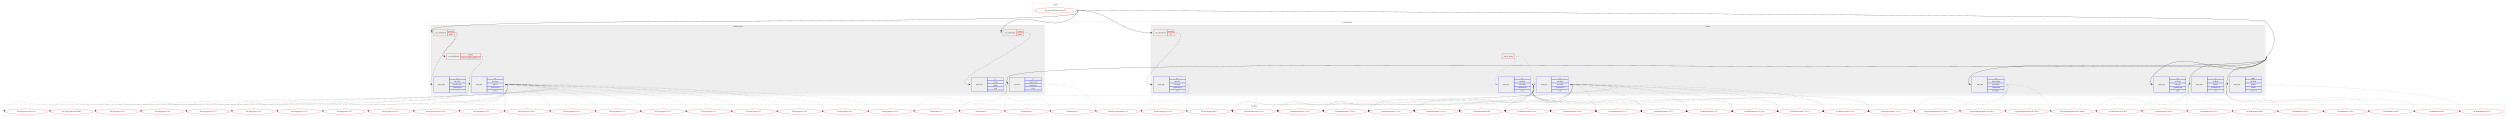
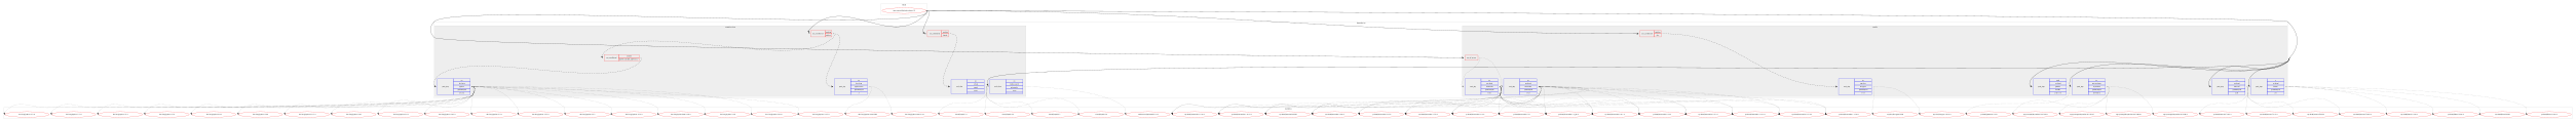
  digraph {
    compound=true
    concentrate=true
    fontname=Ubuntu
    fontsize=10
    newrank=true
    rankdir=TB
    ranksep=1.5
    node [color=red fontname=Ubuntu fontsize=10]
    edge [arrowhead=vee fontname=Ubuntu headport=w style=dotted tailport=e weight=100]
    n1 [label="app-accessibility/sphinxbase-0.8" width=4]
    n2 [color=blue label=<<TABLE BORDER="0" CELLBORDER="1" CELLSPACING="0" CELLPADDING="4" WIDTH="220"><TR><TD ROWSPAN="6" CELLPADDING="30">pack_dep</TD></TR><TR><TD WIDTH="110">no</TD></TR><TR><TD>sys-devel</TD></TR><TR><TD>automake</TD></TR><TR><TD>greaterequal</TD></TR><TR><TD>1.16.1</TD></TR></TABLE>> shape=none]
    n3 [color=blue label=<<TABLE BORDER="0" CELLBORDER="1" CELLSPACING="0" CELLPADDING="4" WIDTH="220"><TR><TD ROWSPAN="6" CELLPADDING="30">pack_dep</TD></TR><TR><TD WIDTH="110">no</TD></TR><TR><TD>sys-devel</TD></TR><TR><TD>automake</TD></TR><TR><TD>greaterequal</TD></TR><TR><TD>1.15.1</TD></TR></TABLE>> shape=none]
    n4 [label=<<TABLE BORDER="0" CELLBORDER="1" CELLSPACING="0" CELLPADDING="4"><TR><TD CELLPADDING="10">any_of_group</TD></TR></TABLE>> shape=none]
    n5 [color=blue label=<<TABLE BORDER="0" CELLBORDER="1" CELLSPACING="0" CELLPADDING="4" WIDTH="220"><TR><TD ROWSPAN="6" CELLPADDING="30">pack_dep</TD></TR><TR><TD WIDTH="110">no</TD></TR><TR><TD>app-doc</TD></TR><TR><TD>doxygen</TD></TR><TR><TD>greaterequal</TD></TR><TR><TD>1.4.7</TD></TR></TABLE>> shape=none]
    n6 [label=<<TABLE BORDER="0" CELLBORDER="1" CELLSPACING="0" CELLPADDING="4"><TR><TD ROWSPAN="3" CELLPADDING="10">use_conditional</TD></TR><TR><TD>positive</TD></TR><TR><TD>doc</TD></TR></TABLE>> shape=none]
    n7 [color=blue label=<<TABLE BORDER="0" CELLBORDER="1" CELLSPACING="0" CELLPADDING="4" WIDTH="220"><TR><TD ROWSPAN="6" CELLPADDING="30">pack_dep</TD></TR><TR><TD WIDTH="110">no</TD></TR><TR><TD>app-portage</TD></TR><TR><TD>elt-patches</TD></TR><TR><TD>greaterequal</TD></TR><TR><TD>20170815</TD></TR></TABLE>> shape=none]
    n8 [color=blue label=<<TABLE BORDER="0" CELLBORDER="1" CELLSPACING="0" CELLPADDING="4" WIDTH="220"><TR><TD ROWSPAN="6" CELLPADDING="30">pack_dep</TD></TR><TR><TD WIDTH="110">no</TD></TR><TR><TD>sys-devel</TD></TR><TR><TD>autoconf</TD></TR><TR><TD>greaterequal</TD></TR><TR><TD>2.69</TD></TR></TABLE>> shape=none]
    n9 [color=blue label=<<TABLE BORDER="0" CELLBORDER="1" CELLSPACING="0" CELLPADDING="4" WIDTH="220"><TR><TD ROWSPAN="6" CELLPADDING="30">pack_dep</TD></TR><TR><TD WIDTH="110">no</TD></TR><TR><TD>sys-devel</TD></TR><TR><TD>libtool</TD></TR><TR><TD>greaterequal</TD></TR><TR><TD>2.4</TD></TR></TABLE>> shape=none]
    n10 [color=blue label=<<TABLE BORDER="0" CELLBORDER="1" CELLSPACING="0" CELLPADDING="4" WIDTH="220"><TR><TD ROWSPAN="6" CELLPADDING="30">pack_dep</TD></TR><TR><TD WIDTH="110">weak</TD></TR><TR><TD>sys-devel</TD></TR><TR><TD>gettext</TD></TR><TR><TD>smaller</TD></TR><TR><TD>0.18.1.1-r3</TD></TR></TABLE>> shape=none]
    n11 [color=blue label=<<TABLE BORDER="0" CELLBORDER="1" CELLSPACING="0" CELLPADDING="4" WIDTH="220"><TR><TD ROWSPAN="6" CELLPADDING="30">pack_dep</TD></TR><TR><TD WIDTH="110">no</TD></TR><TR><TD>virtual</TD></TR><TR><TD>lapack</TD></TR><TR><TD>none</TD></TR><TR><TD></TD></TR></TABLE>> shape=none]
    n12 [label=<<TABLE BORDER="0" CELLBORDER="1" CELLSPACING="0" CELLPADDING="4"><TR><TD ROWSPAN="3" CELLPADDING="10">use_conditional</TD></TR><TR><TD>positive</TD></TR><TR><TD>lapack</TD></TR></TABLE>> shape=none]
    n13 [color=blue label=<<TABLE BORDER="0" CELLBORDER="1" CELLSPACING="0" CELLPADDING="4" WIDTH="220"><TR><TD ROWSPAN="6" CELLPADDING="30">pack_dep</TD></TR><TR><TD WIDTH="110">no</TD></TR><TR><TD>dev-lang</TD></TR><TR><TD>python</TD></TR><TR><TD>greaterequal</TD></TR><TR><TD>2.7.5-r2</TD></TR></TABLE>> shape=none]
    n14 [label=<<TABLE BORDER="0" CELLBORDER="1" CELLSPACING="0" CELLPADDING="4"><TR><TD ROWSPAN="3" CELLPADDING="10">use_conditional</TD></TR><TR><TD>positive</TD></TR><TR><TD>python_targets_python2_7</TD></TR></TABLE>> shape=none]
    n15 [color=blue label=<<TABLE BORDER="0" CELLBORDER="1" CELLSPACING="0" CELLPADDING="4" WIDTH="220"><TR><TD ROWSPAN="6" CELLPADDING="30">pack_dep</TD></TR><TR><TD WIDTH="110">no</TD></TR><TR><TD>dev-lang</TD></TR><TR><TD>python-exec</TD></TR><TR><TD>greaterequal</TD></TR><TR><TD>2</TD></TR></TABLE>> shape=none]
    n16 [label=<<TABLE BORDER="0" CELLBORDER="1" CELLSPACING="0" CELLPADDING="4"><TR><TD ROWSPAN="3" CELLPADDING="10">use_conditional</TD></TR><TR><TD>positive</TD></TR><TR><TD>python</TD></TR></TABLE>> shape=none]
    n17 [color=blue label=<<TABLE BORDER="0" CELLBORDER="1" CELLSPACING="0" CELLPADDING="4" WIDTH="220"><TR><TD ROWSPAN="6" CELLPADDING="30">pack_dep</TD></TR><TR><TD WIDTH="110">no</TD></TR><TR><TD>media-sound</TD></TR><TR><TD>pulseaudio</TD></TR><TR><TD>none</TD></TR><TR><TD></TD></TR></TABLE>> shape=none]
    n18 [label="sys-devel/automake-1.10.3-r3" width=4]
    n19 [label="sys-devel/automake-1.11.6-r3" width=4]
    n20 [label="sys-devel/automake-1.12.6-r2" width=4]
    n21 [label="sys-devel/automake-1.13.4-r2" width=4]
    n22 [label="sys-devel/automake-1.14.1-r2" width=4]
    n23 [label="sys-devel/automake-1.15.1-r2" width=4]
    n24 [label="sys-devel/automake-1.16-r2" width=4]
    n25 [label="sys-devel/automake-1.16.1-r1" width=4]
    n26 [label="sys-devel/automake-1.4_p6-r2" width=4]
    n27 [label="sys-devel/automake-1.5-r2" width=4]
    n28 [label="sys-devel/automake-1.6.3-r7" width=4]
    n29 [label="sys-devel/automake-1.7.9-r3" width=4]
    n30 [label="sys-devel/automake-1.8.5-r5" width=4]
    n31 [label="sys-devel/automake-1.9.6-r5" width=4]
    n32 [label="sys-devel/automake-9999" width=4]
    n33 [label="app-doc/doxygen-1.8.14-r1" width=4]
    n34 [label="app-doc/doxygen-9999" width=4]
    n35 [label="app-portage/elt-patches-20170317" width=4]
    n36 [label="app-portage/elt-patches-20170422" width=4]
    n37 [label="app-portage/elt-patches-20170815" width=4]
    n38 [label="app-portage/elt-patches-20170826.1" width=4]
    n39 [label="sys-devel/autoconf-2.13-r1" width=4]
    n40 [label="sys-devel/autoconf-2.64-r1" width=4]
    n41 [label="sys-devel/autoconf-2.69-r4" width=4]
    n42 [label="sys-devel/autoconf-9999" width=4]
    n43 [label="sys-devel/libtool-2.4.6-r3" width=4]
    n44 [label="sys-devel/libtool-2.4.6-r4" width=4]
    n45 [label="sys-devel/libtool-2.4.6-r5" width=4]
    n46 [label="sys-devel/libtool-9999" width=4]
    n47 [label="sys-devel/gettext-0.19.8.1" width=4]
    n48 [label="virtual/lapack-3.0" width=4]
    n49 [label="virtual/lapack-3.1" width=4]
    n50 [label="virtual/lapack-3.6" width=4]
    n51 [label="virtual/lapack-3.7" width=4]
    n52 [label="dev-lang/python-2.7.15" width=4]
    n53 [label="dev-lang/python-2.7.16" width=4]
    n54 [label="dev-lang/python-3.4.5-r1" width=4]
    n55 [label="dev-lang/python-3.4.6-r1" width=4]
    n56 [label="dev-lang/python-3.4.8" width=4]
    n57 [label="dev-lang/sphinxbase-3.4.8-r1" width=4]
    n58 [label="dev-lang/python-3.5.4-r1" width=4]
    n59 [label="dev-lang/python-3.5.5" width=4]
    n60 [label="dev-lang/python-3.5.5-r1" width=4]
    n61 [label="dev-lang/python-3.5.6" width=4]
    n62 [label="dev-lang/python-3.6.3-r1" width=4]
    n63 [label="dev-lang/python-3.6.4" width=4]
    n64 [label="dev-lang/python-3.6.5" width=4]
    n65 [label="dev-lang/python-3.6.5-r1" width=4]
    n66 [label="dev-lang/python-3.6.6" width=4]
    n67 [label="dev-lang/python-3.6.8" width=4]
    n68 [label="dev-lang/python-3.7.0" width=4]
    n69 [label="dev-lang/python-3.7.2" width=4]
    n70 [label="dev-lang/python-exec-2.4.6" width=4]
    n71 [label="dev-lang/python-exec-9999" width=4]
    n72 [label="media-sound/pulseaudio-12.2" width=4]
    subgraph cluster_1 {
      color=gray
      label=<<i>ebuild</i>>
      rank=same
      n1
    }
    subgraph cluster_2 {
      color=gray
      label=<<i>dependencies</i>>
      subgraph cluster_3 {
        color=gray
        fillcolor="#eeeeee"
        label=<<i>compile</i>>
        style=filled
        subgraph sub_4 {
          color=gray
          fillcolor="#eeeeee"
          label=<<i>compile</i>>
          style=filled
          n4
          subgraph sub_5 {
            color=gray
            fillcolor="#eeeeee"
            label=<<i>compile</i>>
            style=filled
            n2
          }
          subgraph sub_6 {
            color=gray
            fillcolor="#eeeeee"
            label=<<i>compile</i>>
            style=filled
            n3
          }
        }
        subgraph sub_7 {
          color=gray
          fillcolor="#eeeeee"
          label=<<i>compile</i>>
          style=filled
          n6
          subgraph sub_8 {
            color=gray
            fillcolor="#eeeeee"
            label=<<i>compile</i>>
            style=filled
            n5
          }
        }
        subgraph sub_9 {
          color=gray
          fillcolor="#eeeeee"
          label=<<i>compile</i>>
          style=filled
          n7
        }
        subgraph sub_10 {
          color=gray
          fillcolor="#eeeeee"
          label=<<i>compile</i>>
          style=filled
          n8
        }
        subgraph sub_11 {
          color=gray
          fillcolor="#eeeeee"
          label=<<i>compile</i>>
          style=filled
          n9
        }
        subgraph sub_12 {
          color=gray
          fillcolor="#eeeeee"
          label=<<i>compile</i>>
          style=filled
          n10
        }
      }
      subgraph cluster_13 {
        color=gray
        fillcolor="#eeeeee"
        label=<<i>compile and run</i>>
        style=filled
        subgraph sub_14 {
          color=gray
          fillcolor="#eeeeee"
          label=<<i>compile and run</i>>
          style=filled
          n12
          subgraph sub_15 {
            color=gray
            fillcolor="#eeeeee"
            label=<<i>compile and run</i>>
            style=filled
            n11
          }
        }
        subgraph sub_16 {
          color=gray
          fillcolor="#eeeeee"
          label=<<i>compile and run</i>>
          style=filled
          n16
          subgraph sub_17 {
            color=gray
            fillcolor="#eeeeee"
            label=<<i>compile and run</i>>
            style=filled
            n14
            subgraph sub_18 {
              color=gray
              fillcolor="#eeeeee"
              label=<<i>compile and run</i>>
              style=filled
              n13
            }
          }
          subgraph sub_19 {
            color=gray
            fillcolor="#eeeeee"
            label=<<i>compile and run</i>>
            style=filled
            n15
          }
        }
        subgraph sub_20 {
          color=gray
          fillcolor="#eeeeee"
          label=<<i>compile and run</i>>
          style=filled
          n17
        }
      }
      subgraph cluster_21 {
        color=gray
        fillcolor="#eeeeee"
        label=<<i>run</i>>
        style=filled
      }
    }
    subgraph cluster_22 {
      color=gray
      label=<<i>candidates</i>>
      rank=same
      subgraph sub_23 {
        color=black
        label=<<i>candidates</i>>
        nodesep=1
        rank=same
        n18
        n19
        n20
        n21
        n22
        n23
        n24
        n25
        n26
        n27
        n28
        n29
        n30
        n31
        n32
      }
      subgraph sub_24 {
        color=black
        label=<<i>candidates</i>>
        nodesep=1
        rank=same
        n18
        n19
        n20
        n21
        n22
        n23
        n24
        n25
        n26
        n27
        n28
        n29
        n30
        n31
        n32
      }
      subgraph sub_25 {
        color=black
        label=<<i>candidates</i>>
        nodesep=1
        rank=same
        n33
        n34
      }
      subgraph sub_26 {
        color=black
        label=<<i>candidates</i>>
        nodesep=1
        rank=same
        n35
        n36
        n37
        n38
      }
      subgraph sub_27 {
        color=black
        label=<<i>candidates</i>>
        nodesep=1
        rank=same
        n39
        n40
        n41
        n42
      }
      subgraph sub_28 {
        color=black
        label=<<i>candidates</i>>
        nodesep=1
        rank=same
        n43
        n44
        n45
        n46
      }
      subgraph sub_29 {
        color=black
        label=<<i>candidates</i>>
        nodesep=1
        rank=same
        n47
      }
      subgraph sub_30 {
        color=black
        label=<<i>candidates</i>>
        nodesep=1
        rank=same
        n48
        n49
        n50
        n51
      }
      subgraph sub_31 {
        color=black
        label=<<i>candidates</i>>
        nodesep=1
        rank=same
        n52
        n53
        n54
        n55
        n56
        n57
        n58
        n59
        n60
        n61
        n62
        n63
        n64
        n65
        n66
        n67
        n68
        n69
      }
      subgraph sub_32 {
        color=black
        label=<<i>candidates</i>>
        nodesep=1
        rank=same
        n70
        n71
      }
      subgraph sub_33 {
        color=black
        label=<<i>candidates</i>>
        nodesep=1
        rank=same
        n72
      }
    }
+   n1 -> n4 [style=solid weight=20]
    n1 -> n6 [style=solid weight=20]
    n1 -> n7 [style=solid weight=20]
    n1 -> n8 [style=solid weight=20]
    n1 -> n9 [style=solid weight=20]
    n1 -> n10 [style=solid weight=20]
    n1 -> n12 [arrowhead=odotvee style=solid weight=20]
    n1 -> n16 [arrowhead=odotvee style=solid weight=20]
    n1 -> n17 [arrowhead=odotvee style=solid weight=20]
    n2 -> n18
    n2 -> n19
    n2 -> n20
    n2 -> n21
    n2 -> n22
    n2 -> n23
    n2 -> n24
    n2 -> n25
    n2 -> n26
    n2 -> n27
    n2 -> n28
    n2 -> n29
    n2 -> n30
    n2 -> n31
    n2 -> n32
    n3 -> n18
    n3 -> n19
    n3 -> n20
    n3 -> n21
    n3 -> n22
    n3 -> n23
    n3 -> n24
    n3 -> n25
    n3 -> n26
    n3 -> n27
    n3 -> n28
    n3 -> n29
    n3 -> n30
    n3 -> n31
    n3 -> n32
    n4 -> n2 [arrowhead=oinv weight=20]
    n4 -> n3 [arrowhead=oinv weight=20]
    n5 -> n33
    n5 -> n34
    n6 -> n5 [style=dashed weight=20]
    n7 -> n35
    n7 -> n36
    n7 -> n37
    n7 -> n38
    n8 -> n39
    n8 -> n40
    n8 -> n41
    n8 -> n42
    n9 -> n43
    n9 -> n44
    n9 -> n45
    n9 -> n46
    n10 -> n47
    n11 -> n48
    n11 -> n49
    n11 -> n50
    n11 -> n51
    n12 -> n11 [style=dashed weight=20]
    n13 -> n52
    n13 -> n53
    n13 -> n54
    n13 -> n55
    n13 -> n56
    n13 -> n57
    n13 -> n58
    n13 -> n59
    n13 -> n60
    n13 -> n61
    n13 -> n62
    n13 -> n63
    n13 -> n64
    n13 -> n65
    n13 -> n66
    n13 -> n67
    n13 -> n68
    n13 -> n69
    n14 -> n13 [style=dashed weight=20]
    n15 -> n70
    n15 -> n71
    n16 -> n14 [style=dashed weight=20]
    n16 -> n15 [style=dashed weight=20]
    n17 -> n72
  }
